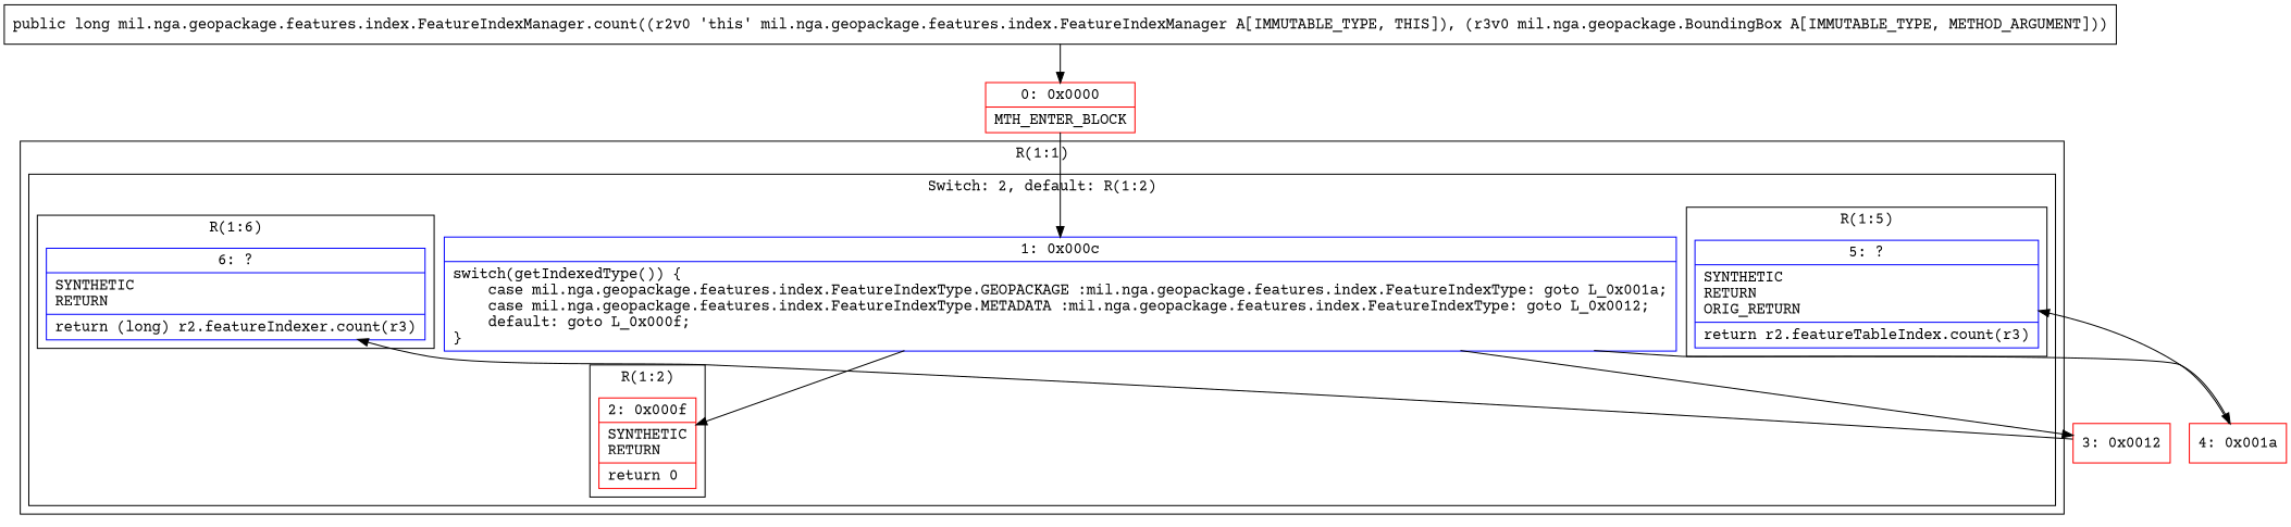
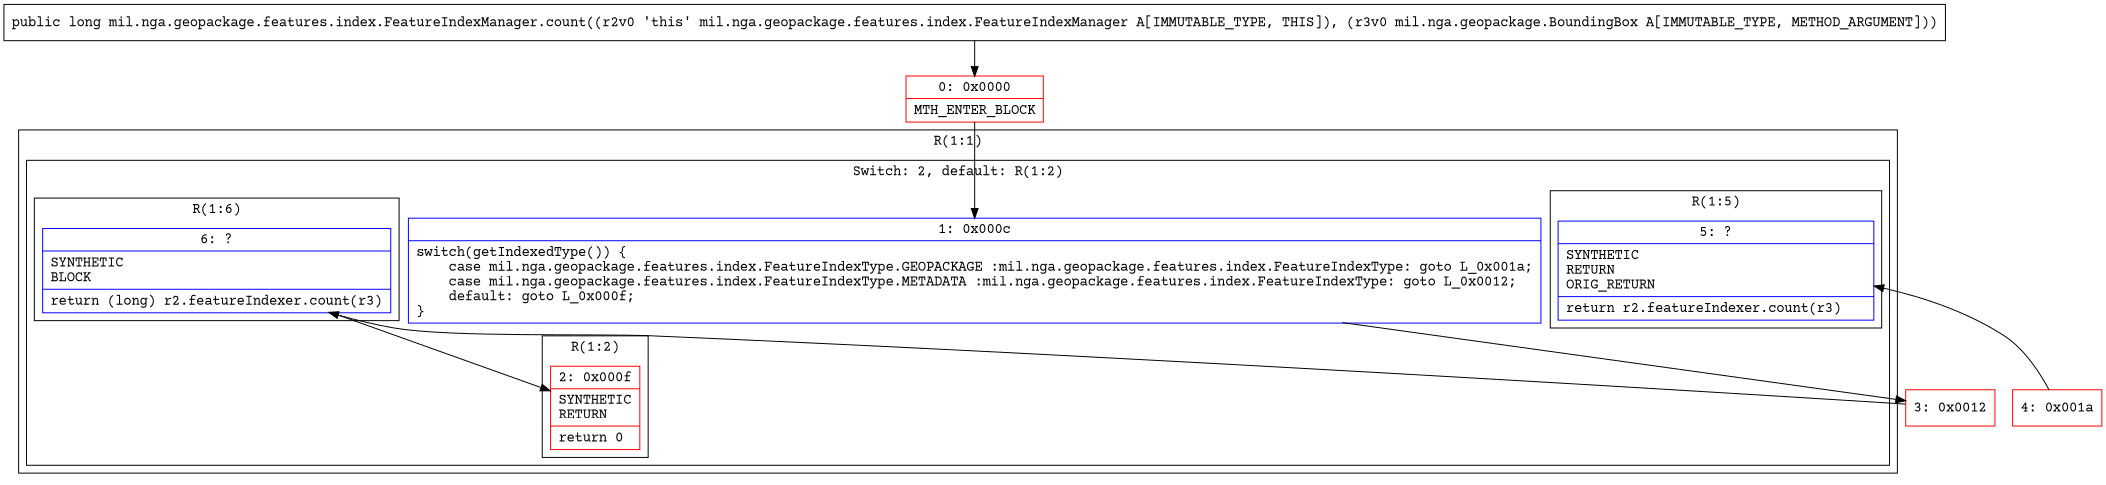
  digraph {
    fontname="Courier Prime"
    node [color=red fontname="Courier Prime" shape=record]
    edge [fontname="Courier Prime"]
-   n1 [color=blue label="{5\:\ ?|SYNTHETIC\lRETURN\lORIG_RETURN\l|return r2.featureTableIndex.count(r3)\l}"]
-   n2 [color=blue label="{6\:\ ?|SYNTHETIC\lRETURN\l|return (long) r2.featureIndexer.count(r3)\l}"]
+   n1 [color=blue label="{5\:\ ?|SYNTHETIC\lRETURN\lORIG_RETURN\l|return r2.featureIndexer.count(r3)\l}"]
+   n2 [color=blue label="{6\:\ ?|SYNTHETIC\lBLOCK\l|return (long) r2.featureIndexer.count(r3)\l}"]
    n3 [label="{2\:\ 0x000f|SYNTHETIC\lRETURN\l|return 0\l}"]
    n4 [color=blue label="{1\:\ 0x000c|switch(getIndexedType()) \{\l    case mil.nga.geopackage.features.index.FeatureIndexType.GEOPACKAGE :mil.nga.geopackage.features.index.FeatureIndexType: goto L_0x001a;\l    case mil.nga.geopackage.features.index.FeatureIndexType.METADATA :mil.nga.geopackage.features.index.FeatureIndexType: goto L_0x0012;\l    default: goto L_0x000f;\l\}\l}"]
    n5 [label="{3\:\ 0x0012}"]
    n6 [label="{4\:\ 0x001a}"]
    n7 [label="{0\:\ 0x0000|MTH_ENTER_BLOCK\l}"]
    n8 [label="{public long mil.nga.geopackage.features.index.FeatureIndexManager.count((r2v0 'this' mil.nga.geopackage.features.index.FeatureIndexManager A[IMMUTABLE_TYPE, THIS]), (r3v0 mil.nga.geopackage.BoundingBox A[IMMUTABLE_TYPE, METHOD_ARGUMENT])) }" color=""]
    subgraph cluster_1 {
      label="R(1:1)"
      subgraph cluster_2 {
        label="Switch: 2, default: R(1:2)"
        n4
        subgraph cluster_3 {
          label="R(1:5)"
          n1
        }
        subgraph cluster_4 {
          label="R(1:6)"
          n2
        }
        subgraph cluster_5 {
          label="R(1:2)"
          n3
        }
      }
    }
-   n4 -> n3
+   n2 -> n3
    n4 -> n5
-   n4 -> n6
    n5 -> n2
    n6 -> n1
    n7 -> n4
    n8 -> n7
  }
